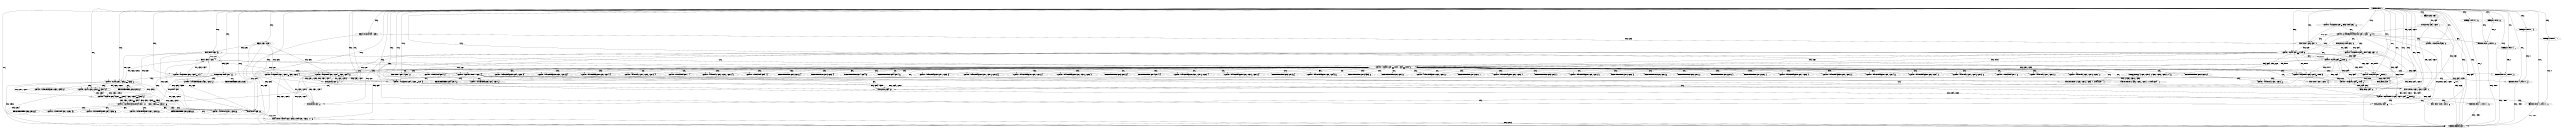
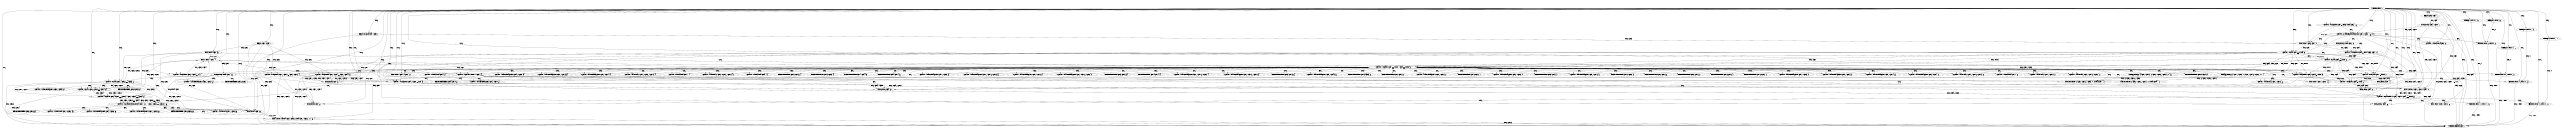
  digraph {
    n1 [label=<(METHOD,FUN1)<SUB>1</SUB>>]
    n2 [label=<(PARAM,VAR1 *VAR2)<SUB>1</SUB>>]
    n3 [label=<(PARAM,VAR3 *VAR4)<SUB>1</SUB>>]
    n4 [label=<(PARAM,unsigned char *VAR5)<SUB>1</SUB>>]
    n5 [label=<(&lt;operator&gt;.assignment,VAR9-&gt;VAR20 = VAR7)<SUB>29</SUB>>]
    n6 [label=<(&lt;operator&gt;.assignment,VAR2-&gt;VAR13 = NULL)<SUB>39</SUB>>]
    n7 [label=<(&lt;operator&gt;.assignment,VAR2-&gt;VAR14 = 0)<SUB>40</SUB>>]
    n8 [label=<(memset,memset(&amp;(VAR2-&gt;VAR16-&gt;VAR15), 0, sizeof(VAR17)))<SUB>41</SUB>>]
    n9 [label=<(memset,memset(&amp;(VAR2-&gt;VAR16-&gt;VAR18), 0, sizeof(VAR19)))<SUB>42</SUB>>]
    n10 [label=<(RETURN,return(1);,return(1);)<SUB>75</SUB>>]
    n11 [label=<(&lt;operator&gt;.greaterEqualsThan,FUN2(VAR4-&gt;VAR10) &gt;= 100)<SUB>7</SUB>>]
    n12 [label=<(LITERAL,1,return(1);)<SUB>75</SUB>>]
    n13 [label=<(RETURN,return 0;,return 0;)<SUB>8</SUB>>]
    n14 [label=<(FUN4,FUN4(VAR5, VAR7))<SUB>14</SUB>>]
    n15 [label=<(FUN7,FUN7(VAR11, VAR12))<SUB>20</SUB>>]
    n16 [label=<(RETURN,return(0);,return(0);)<SUB>21</SUB>>]
    n17 [label=<(FUN10,FUN10(FUN9(VAR2), VAR25, sizeof(VAR7-&gt;VAR26), &amp;...)<SUB>35</SUB>>]
    n18 [label=<(FUN7,FUN7(VAR11, VAR12))<SUB>46</SUB>>]
    n19 [label=<(FUN5,FUN5(VAR7))<SUB>51</SUB>>]
    n20 [label=<(FUN6,FUN6(VAR9))<SUB>52</SUB>>]
    n21 [label=<(RETURN,return(0);,return(0);)<SUB>54</SUB>>]
    n22 [label=<(FUN7,FUN7(VAR11, VAR12))<SUB>62</SUB>>]
    n23 [label=<(FUN5,FUN5(VAR7))<SUB>67</SUB>>]
    n24 [label=<(FUN6,FUN6(VAR9))<SUB>68</SUB>>]
    n25 [label=<(RETURN,return(0);,return(0);)<SUB>70</SUB>>]
    n26 [label=<(LITERAL,0,return 0;)<SUB>8</SUB>>]
    n27 [label=<(&lt;operator&gt;.equals,VAR7 == NULL)<SUB>15</SUB>>]
    n28 [label=<(&lt;operator&gt;.equals,VAR9 == NULL)<SUB>15</SUB>>]
    n29 [label=<(&lt;operator&gt;.notEquals,VAR7 != NULL)<SUB>17</SUB>>]
    n30 [label=<(&lt;operator&gt;.notEquals,VAR9 != NULL)<SUB>18</SUB>>]
    n31 [label=<(LITERAL,0,return(0);)<SUB>21</SUB>>]
    n32 [label=<(FUN11,FUN11(VAR2))<SUB>44</SUB>>]
    n33 [label=<(LITERAL,0,return(0);)<SUB>54</SUB>>]
    n34 [label=<(FUN12,FUN12(VAR4-&gt;VAR10, VAR9))<SUB>60</SUB>>]
    n35 [label=<(LITERAL,0,return(0);)<SUB>70</SUB>>]
    n36 [label=<(FUN5,FUN5(VAR7))<SUB>17</SUB>>]
    n37 [label=<(FUN6,FUN6(VAR9))<SUB>18</SUB>>]
    n38 [label=<(FUN9,FUN9(VAR2))<SUB>33</SUB>>]
    n39 [label=<(&lt;operator&gt;.equals,VAR2-&gt;VAR22 == VAR23)<SUB>34</SUB>>]
    n40 [label=<(&lt;operator&gt;.equals,VAR2-&gt;VAR22 == VAR24)<SUB>34</SUB>>]
    n41 [label=<(FUN9,FUN9(VAR2))<SUB>35</SUB>>]
    n42 [label=<(&lt;operator&gt;.sizeOf,sizeof(VAR6))<SUB>13</SUB>>]
    n43 [label=<(METHOD_RETURN,ANY)<SUB>1</SUB>>]
    n44 [label=<(&lt;operator&gt;.assignment,VAR7-&gt;VAR13 = VAR2-&gt;VAR13)<SUB>24</SUB>>]
    n45 [label=<(&lt;operator&gt;.assignment,VAR7-&gt;VAR14 = VAR2-&gt;VAR14)<SUB>25</SUB>>]
    n46 [label=<(FUN2,FUN2(VAR4-&gt;VAR10))<SUB>7</SUB>>]
    n47 [label=<(&lt;operator&gt;.assignment,VAR9 = FUN4(VAR5, VAR7))<SUB>14</SUB>>]
    n48 [label=<(&lt;operator&gt;.logicalOr,VAR7 == NULL || VAR9 == NULL)<SUB>15</SUB>>]
    n49 [label=<(FUN3,FUN3(sizeof(VAR6)))<SUB>13</SUB>>]
    n50 [label=<(&lt;operator&gt;.equals,FUN12(VAR4-&gt;VAR10, VAR9) == NULL)<SUB>60</SUB>>]
    n51 [label=<(memcpy,memcpy(&amp;(VAR7-&gt;VAR15), &amp;(VAR2-&gt;VAR16-&gt;VAR15), s...)<SUB>26</SUB>>]
+   n52 [label=<(memcpy,memcpy(&amp;(VAR7-&gt;VAR18), &amp;(VAR2-&gt;VAR16-&gt;VAR18), s...)<SUB>27</SUB>>]
    n53 [label=<(&lt;operator&gt;.logicalNot,!FUN11(VAR2))<SUB>44</SUB>>]
    n54 [label=<(FUN8,FUN8(FUN9(VAR2)))<SUB>33</SUB>>]
    n55 [label=<(&lt;operator&gt;.logicalOr,VAR2-&gt;VAR22 == VAR23 || VAR2-&gt;VAR22 == VAR24)<SUB>34</SUB>>]
    n56 [label=<(&lt;operator&gt;.indirectFieldAccess,VAR2-&gt;VAR22)<SUB>34</SUB>>]
    n57 [label=<(FIELD_IDENTIFIER,VAR22,VAR22)<SUB>34</SUB>>]
    n58 [label=<(&lt;operator&gt;.assignment,VAR7 = FUN3(sizeof(VAR6)))<SUB>13</SUB>>]
    n59 [label=<(&lt;operator&gt;.logicalAnd,FUN8(FUN9(VAR2)) &amp;&amp; 	    (VAR2-&gt;VAR22 == VAR23 ...)<SUB>33</SUB>>]
    n60 [label=<(&lt;operator&gt;.indirectFieldAccess,VAR7-&gt;VAR13)<SUB>24</SUB>>]
    n61 [label=<(&lt;operator&gt;.indirectFieldAccess,VAR2-&gt;VAR13)<SUB>24</SUB>>]
    n62 [label=<(&lt;operator&gt;.indirectFieldAccess,VAR7-&gt;VAR14)<SUB>25</SUB>>]
    n63 [label=<(&lt;operator&gt;.indirectFieldAccess,VAR2-&gt;VAR14)<SUB>25</SUB>>]
    n64 [label=<(&lt;operator&gt;.addressOf,&amp;(VAR7-&gt;VAR15))<SUB>26</SUB>>]
    n65 [label=<(&lt;operator&gt;.addressOf,&amp;(VAR2-&gt;VAR16-&gt;VAR15))<SUB>26</SUB>>]
    n66 [label=<(&lt;operator&gt;.sizeOf,sizeof(VAR17))<SUB>26</SUB>>]
    n67 [label=<(&lt;operator&gt;.addressOf,&amp;(VAR7-&gt;VAR18))<SUB>27</SUB>>]
    n68 [label=<(&lt;operator&gt;.addressOf,&amp;(VAR2-&gt;VAR16-&gt;VAR18))<SUB>27</SUB>>]
    n69 [label=<(&lt;operator&gt;.sizeOf,sizeof(VAR19))<SUB>27</SUB>>]
    n70 [label=<(&lt;operator&gt;.indirectFieldAccess,VAR9-&gt;VAR20)<SUB>29</SUB>>]
    n71 [label=<(&lt;operator&gt;.indirectFieldAccess,VAR2-&gt;VAR13)<SUB>39</SUB>>]
    n72 [label=<(&lt;operator&gt;.indirectFieldAccess,VAR2-&gt;VAR14)<SUB>40</SUB>>]
    n73 [label=<(&lt;operator&gt;.addressOf,&amp;(VAR2-&gt;VAR16-&gt;VAR15))<SUB>41</SUB>>]
    n74 [label=<(&lt;operator&gt;.sizeOf,sizeof(VAR17))<SUB>41</SUB>>]
    n75 [label=<(&lt;operator&gt;.addressOf,&amp;(VAR2-&gt;VAR16-&gt;VAR18))<SUB>42</SUB>>]
    n76 [label=<(&lt;operator&gt;.sizeOf,sizeof(VAR19))<SUB>42</SUB>>]
    n77 [label=<(FIELD_IDENTIFIER,VAR13,VAR13)<SUB>24</SUB>>]
    n78 [label=<(FIELD_IDENTIFIER,VAR13,VAR13)<SUB>24</SUB>>]
    n79 [label=<(FIELD_IDENTIFIER,VAR14,VAR14)<SUB>25</SUB>>]
    n80 [label=<(FIELD_IDENTIFIER,VAR14,VAR14)<SUB>25</SUB>>]
    n81 [label=<(&lt;operator&gt;.indirectFieldAccess,VAR7-&gt;VAR15)<SUB>26</SUB>>]
    n82 [label=<(&lt;operator&gt;.indirectFieldAccess,VAR2-&gt;VAR16-&gt;VAR15)<SUB>26</SUB>>]
    n83 [label=<(&lt;operator&gt;.indirectFieldAccess,VAR7-&gt;VAR18)<SUB>27</SUB>>]
    n84 [label=<(&lt;operator&gt;.indirectFieldAccess,VAR2-&gt;VAR16-&gt;VAR18)<SUB>27</SUB>>]
    n85 [label=<(FIELD_IDENTIFIER,VAR20,VAR20)<SUB>29</SUB>>]
    n86 [label=<(FIELD_IDENTIFIER,VAR13,VAR13)<SUB>39</SUB>>]
    n87 [label=<(FIELD_IDENTIFIER,VAR14,VAR14)<SUB>40</SUB>>]
    n88 [label=<(&lt;operator&gt;.indirectFieldAccess,VAR2-&gt;VAR16-&gt;VAR15)<SUB>41</SUB>>]
    n89 [label=<(&lt;operator&gt;.indirectFieldAccess,VAR2-&gt;VAR16-&gt;VAR18)<SUB>42</SUB>>]
    n90 [label=<(FIELD_IDENTIFIER,VAR15,VAR15)<SUB>26</SUB>>]
    n91 [label=<(&lt;operator&gt;.indirectFieldAccess,VAR2-&gt;VAR16)<SUB>26</SUB>>]
    n92 [label=<(FIELD_IDENTIFIER,VAR15,VAR15)<SUB>26</SUB>>]
    n93 [label=<(FIELD_IDENTIFIER,VAR18,VAR18)<SUB>27</SUB>>]
    n94 [label=<(&lt;operator&gt;.indirectFieldAccess,VAR2-&gt;VAR16)<SUB>27</SUB>>]
    n95 [label=<(FIELD_IDENTIFIER,VAR18,VAR18)<SUB>27</SUB>>]
    n96 [label=<(&lt;operator&gt;.indirectFieldAccess,VAR2-&gt;VAR16)<SUB>41</SUB>>]
    n97 [label=<(FIELD_IDENTIFIER,VAR15,VAR15)<SUB>41</SUB>>]
    n98 [label=<(&lt;operator&gt;.indirectFieldAccess,VAR2-&gt;VAR16)<SUB>42</SUB>>]
    n99 [label=<(FIELD_IDENTIFIER,VAR18,VAR18)<SUB>42</SUB>>]
    n100 [label=<(FIELD_IDENTIFIER,VAR16,VAR16)<SUB>26</SUB>>]
    n101 [label=<(FIELD_IDENTIFIER,VAR16,VAR16)<SUB>27</SUB>>]
    n102 [label=<(FIELD_IDENTIFIER,VAR16,VAR16)<SUB>41</SUB>>]
    n103 [label=<(FIELD_IDENTIFIER,VAR16,VAR16)<SUB>42</SUB>>]
    n104 [label=<(&lt;operator&gt;.sizeOf,sizeof(VAR7-&gt;VAR26))<SUB>35</SUB>>]
    n105 [label=<(&lt;operator&gt;.addressOf,&amp;VAR7-&gt;VAR26)<SUB>35</SUB>>]
    n106 [label=<(&lt;operator&gt;.indirectFieldAccess,VAR7-&gt;VAR26)<SUB>35</SUB>>]
    n107 [label=<(&lt;operator&gt;.indirectFieldAccess,VAR7-&gt;VAR26)<SUB>35</SUB>>]
    n108 [label=<(FIELD_IDENTIFIER,VAR26,VAR26)<SUB>35</SUB>>]
    n109 [label=<(FIELD_IDENTIFIER,VAR26,VAR26)<SUB>35</SUB>>]
    n110 [label=<(&lt;operator&gt;.indirectFieldAccess,VAR4-&gt;VAR10)<SUB>64</SUB>>]
    n111 [label=<(FIELD_IDENTIFIER,VAR10,VAR10)<SUB>60</SUB>>]
    n112 [label=<(&lt;operator&gt;.indirectFieldAccess,VAR2-&gt;VAR22)<SUB>34</SUB>>]
    n113 [label=<(FIELD_IDENTIFIER,VAR22,VAR22)<SUB>34</SUB>>]
    n1 -> n2 [label="DDG: "]
-   n1 -> n3 [label="DDG: "]
+   n3 -> n1 [label="DDG: "]
    n1 -> n4 [label="DDG: "]
    n1 -> n5 [label="DDG: "]
    n1 -> n6 [label="DDG: "]
    n1 -> n7 [label="DDG: "]
    n1 -> n8 [label="DDG: "]
    n1 -> n9 [label="DDG: "]
    n1 -> n10 [label="DDG: "]
    n1 -> n11 [label="DDG: "]
    n1 -> n12 [label="DDG: "]
    n1 -> n13 [label="DDG: "]
    n1 -> n14 [label="DDG: "]
    n1 -> n15 [label="DDG: "]
    n1 -> n16 [label="DDG: "]
    n1 -> n17 [label="DDG: "]
    n1 -> n18 [label="DDG: "]
    n1 -> n19 [label="DDG: "]
    n1 -> n20 [label="DDG: "]
    n1 -> n21 [label="DDG: "]
    n1 -> n22 [label="DDG: "]
    n1 -> n23 [label="DDG: "]
    n1 -> n24 [label="DDG: "]
    n1 -> n25 [label="DDG: "]
    n1 -> n26 [label="DDG: "]
    n1 -> n27 [label="DDG: "]
    n1 -> n28 [label="DDG: "]
    n1 -> n29 [label="DDG: "]
    n1 -> n30 [label="DDG: "]
    n1 -> n31 [label="DDG: "]
    n1 -> n32 [label="DDG: "]
    n1 -> n33 [label="DDG: "]
    n1 -> n34 [label="DDG: "]
    n1 -> n35 [label="DDG: "]
    n1 -> n36 [label="DDG: "]
    n1 -> n37 [label="DDG: "]
    n1 -> n38 [label="DDG: "]
    n1 -> n39 [label="DDG: "]
    n1 -> n40 [label="DDG: "]
    n1 -> n41 [label="DDG: "]
    n1 -> n42 [label="DDG: "]
    n2 -> n38 [label="DDG: VAR2"]
    n2 -> n41 [label="DDG: VAR2"]
    n2 -> n43 [label="DDG: VAR2"]
    n2 -> n44 [label="DDG: VAR2"]
    n2 -> n45 [label="DDG: VAR2"]
    n3 -> n34 [label="DDG: VAR4"]
    n3 -> n43 [label="DDG: VAR4"]
    n3 -> n46 [label="DDG: VAR4"]
    n4 -> n14 [label="DDG: VAR5"]
    n4 -> n43 [label="DDG: VAR5"]
    n5 -> n20 [label="DDG: VAR9-&gt;VAR20"]
    n5 -> n24 [label="DDG: VAR9-&gt;VAR20"]
    n5 -> n34 [label="DDG: VAR9-&gt;VAR20"]
    n6 -> n32 [label="DDG: VAR2-&gt;VAR13"]
    n7 -> n32 [label="DDG: VAR2-&gt;VAR14"]
    n10 -> n43 [label="DDG: &lt;RET&gt;"]
    n11 -> n13 [label="CDG: "]
    n11 -> n14 [label="CDG: "]
    n11 -> n27 [label="CDG: "]
    n11 -> n42 [label="CDG: "]
    n11 -> n43 [label="DDG: FUN2(VAR4-&gt;VAR10)"]
    n11 -> n43 [label="DDG: FUN2(VAR4-&gt;VAR10) &gt;= 100"]
    n11 -> n47 [label="CDG: "]
    n11 -> n48 [label="CDG: "]
    n11 -> n49 [label="CDG: "]
    n12 -> n10 [label="DDG: 1"]
    n13 -> n43 [label="DDG: &lt;RET&gt;"]
    n14 -> n27 [label="DDG: VAR7"]
    n14 -> n47 [label="DDG: VAR5"]
    n14 -> n47 [label="DDG: VAR7"]
    n16 -> n43 [label="DDG: &lt;RET&gt;"]
    n17 -> n43 [label="DDG: VAR25"]
    n21 -> n43 [label="DDG: &lt;RET&gt;"]
    n25 -> n43 [label="DDG: &lt;RET&gt;"]
    n26 -> n13 [label="DDG: 0"]
    n27 -> n5 [label="DDG: VAR7"]
    n27 -> n6 [label="DDG: NULL"]
    n27 -> n17 [label="DDG: VAR7"]
    n27 -> n19 [label="DDG: VAR7"]
    n27 -> n23 [label="DDG: VAR7"]
    n27 -> n28 [label="DDG: NULL"]
    n27 -> n28 [label="CDG: "]
    n27 -> n29 [label="DDG: VAR7"]
    n27 -> n29 [label="DDG: NULL"]
    n27 -> n48 [label="DDG: VAR7"]
    n27 -> n48 [label="DDG: NULL"]
    n27 -> n50 [label="DDG: NULL"]
    n27 -> n51 [label="DDG: VAR7"]
+   n27 -> n52 [label="DDG: VAR7"]
    n28 -> n6 [label="DDG: NULL"]
    n28 -> n20 [label="DDG: VAR9"]
    n28 -> n29 [label="DDG: NULL"]
    n28 -> n30 [label="DDG: VAR9"]
    n28 -> n34 [label="DDG: VAR9"]
    n28 -> n48 [label="DDG: VAR9"]
    n28 -> n48 [label="DDG: NULL"]
    n28 -> n50 [label="DDG: NULL"]
    n29 -> n30 [label="DDG: NULL"]
    n29 -> n36 [label="DDG: VAR7"]
    n29 -> n36 [label="CDG: "]
    n30 -> n37 [label="DDG: VAR9"]
    n30 -> n37 [label="CDG: "]
    n31 -> n16 [label="DDG: 0"]
    n32 -> n48 [label="CDG: "]
    n32 -> n53 [label="DDG: VAR2"]
    n33 -> n21 [label="DDG: 0"]
    n34 -> n24 [label="DDG: VAR9"]
    n34 -> n50 [label="DDG: VAR4-&gt;VAR10"]
    n34 -> n50 [label="DDG: VAR9"]
    n35 -> n25 [label="DDG: 0"]
    n38 -> n32 [label="DDG: VAR2"]
    n38 -> n39 [label="DDG: VAR2"]
    n38 -> n40 [label="DDG: VAR2"]
    n38 -> n41 [label="DDG: VAR2"]
    n38 -> n54 [label="DDG: VAR2"]
    n39 -> n32 [label="DDG: VAR2-&gt;VAR22"]
    n39 -> n40 [label="DDG: VAR2-&gt;VAR22"]
    n39 -> n40 [label="CDG: "]
    n39 -> n41 [label="DDG: VAR2-&gt;VAR22"]
    n39 -> n43 [label="DDG: VAR23"]
    n39 -> n55 [label="DDG: VAR2-&gt;VAR22"]
    n39 -> n55 [label="DDG: VAR23"]
    n39 -> n56 [label="CDG: "]
    n39 -> n57 [label="CDG: "]
-   n105 -> n32 [label="DDG: VAR2-&gt;VAR22"]
+   n40 -> n32 [label="DDG: VAR2-&gt;VAR22"]
    n40 -> n41 [label="DDG: VAR2-&gt;VAR22"]
    n40 -> n43 [label="DDG: VAR24"]
    n40 -> n55 [label="DDG: VAR2-&gt;VAR22"]
    n40 -> n55 [label="DDG: VAR24"]
    n41 -> n17 [label="DDG: VAR2"]
    n41 -> n32 [label="DDG: VAR2"]
    n42 -> n43 [label="DDG: VAR6"]
    n44 -> n5 [label="DDG: VAR7-&gt;VAR13"]
    n44 -> n17 [label="DDG: VAR7-&gt;VAR13"]
    n44 -> n19 [label="DDG: VAR7-&gt;VAR13"]
    n44 -> n23 [label="DDG: VAR7-&gt;VAR13"]
    n45 -> n5 [label="DDG: VAR7-&gt;VAR14"]
    n45 -> n17 [label="DDG: VAR7-&gt;VAR14"]
    n45 -> n19 [label="DDG: VAR7-&gt;VAR14"]
    n45 -> n23 [label="DDG: VAR7-&gt;VAR14"]
    n46 -> n11 [label="DDG: VAR4-&gt;VAR10"]
    n46 -> n34 [label="DDG: VAR4-&gt;VAR10"]
    n46 -> n43 [label="DDG: VAR4-&gt;VAR10"]
    n47 -> n20 [label="DDG: VAR9"]
    n47 -> n28 [label="DDG: VAR9"]
    n47 -> n30 [label="DDG: VAR9"]
    n48 -> n5 [label="CDG: "]
    n48 -> n6 [label="CDG: "]
    n48 -> n7 [label="CDG: "]
    n48 -> n8 [label="CDG: "]
    n48 -> n9 [label="CDG: "]
    n48 -> n15 [label="CDG: "]
    n48 -> n16 [label="CDG: "]
    n48 -> n29 [label="CDG: "]
    n48 -> n30 [label="CDG: "]
    n48 -> n38 [label="CDG: "]
    n48 -> n44 [label="CDG: "]
    n48 -> n45 [label="CDG: "]
+   n48 -> n51 [label="CDG: "]
+   n48 -> n52 [label="CDG: "]
    n48 -> n53 [label="CDG: "]
    n48 -> n54 [label="CDG: "]
    n48 -> n59 [label="CDG: "]
    n48 -> n60 [label="NULL: "]
    n48 -> n61 [label="CDG: "]
    n48 -> n62 [label="FUN: "]
    n48 -> n63 [label="CDG: "]
-   n85 -> n64 [label="CDG: "]
+   n48 -> n64 [label="CDG: "]
    n48 -> n65 [label="CDG: "]
    n48 -> n66 [label="CDG: "]
    n48 -> n67 [label="CDG: "]
    n48 -> n68 [label="CDG: "]
    n48 -> n69 [label="CDG: "]
    n48 -> n70 [label="CDG: "]
    n48 -> n71 [label="CDG: "]
    n48 -> n72 [label="CDG: "]
    n48 -> n73 [label="CDG: "]
    n48 -> n74 [label="CDG: "]
    n48 -> n75 [label="CDG: "]
    n48 -> n76 [label="CDG: "]
    n48 -> n77 [label="CDG: "]
    n48 -> n78 [label="CDG: "]
    n48 -> n79 [label="CDG: "]
    n48 -> n80 [label="CDG: "]
    n48 -> n81 [label="CDG: "]
    n48 -> n82 [label="CDG: "]
    n48 -> n83 [label="CDG: "]
    n48 -> n84 [label="CDG: "]
    n48 -> n85 [label="CDG: "]
    n48 -> n86 [label="CDG: "]
    n48 -> n87 [label="CDG: "]
    n48 -> n88 [label="CDG: "]
    n48 -> n89 [label="CDG: "]
    n48 -> n90 [label="CDG: "]
    n48 -> n91 [label="CDG: "]
    n48 -> n92 [label="CDG: "]
    n48 -> n93 [label="CDG: "]
    n48 -> n94 [label="CDG: "]
    n48 -> n95 [label="CDG: "]
    n48 -> n96 [label="CDG: "]
    n48 -> n97 [label="CDG: "]
    n48 -> n98 [label="CDG: "]
    n48 -> n99 [label="CDG: "]
    n48 -> n100 [label="CDG: "]
    n48 -> n101 [label="CDG: "]
    n48 -> n102 [label="CDG: "]
    n48 -> n103 [label="CDG: "]
    n50 -> n10 [label="CDG: "]
    n50 -> n22 [label="CDG: "]
    n50 -> n23 [label="CDG: "]
    n50 -> n24 [label="CDG: "]
    n50 -> n25 [label="CDG: "]
    n51 -> n8 [label="DDG: &amp;(VAR2-&gt;VAR16-&gt;VAR15)"]
+   n52 -> n9 [label="DDG: &amp;(VAR2-&gt;VAR16-&gt;VAR18)"]
    n53 -> n18 [label="CDG: "]
    n53 -> n19 [label="CDG: "]
    n53 -> n20 [label="CDG: "]
    n53 -> n21 [label="CDG: "]
    n53 -> n34 [label="CDG: "]
    n53 -> n50 [label="CDG: "]
    n53 -> n110 [label="CDG: "]
    n53 -> n111 [label="CDG: "]
    n54 -> n39 [label="CDG: "]
    n54 -> n55 [label="CDG: "]
    n54 -> n59 [label="DDG: FUN9(VAR2)"]
    n54 -> n112 [label="CDG: "]
    n54 -> n113 [label="CDG: "]
    n55 -> n59 [label="DDG: VAR2-&gt;VAR22 == VAR23"]
    n55 -> n59 [label="DDG: VAR2-&gt;VAR22 == VAR24"]
    n58 -> n11 [label="CDG: "]
    n58 -> n14 [label="DDG: VAR7"]
    n59 -> n17 [label="CDG: "]
    n59 -> n41 [label="CDG: "]
    n59 -> n104 [label="CDG: "]
    n59 -> n105 [label="CDG: "]
    n59 -> n106 [label="CDG: "]
    n59 -> n107 [label="CDG: "]
    n59 -> n108 [label="CDG: "]
    n59 -> n109 [label="CDG: "]
  }
